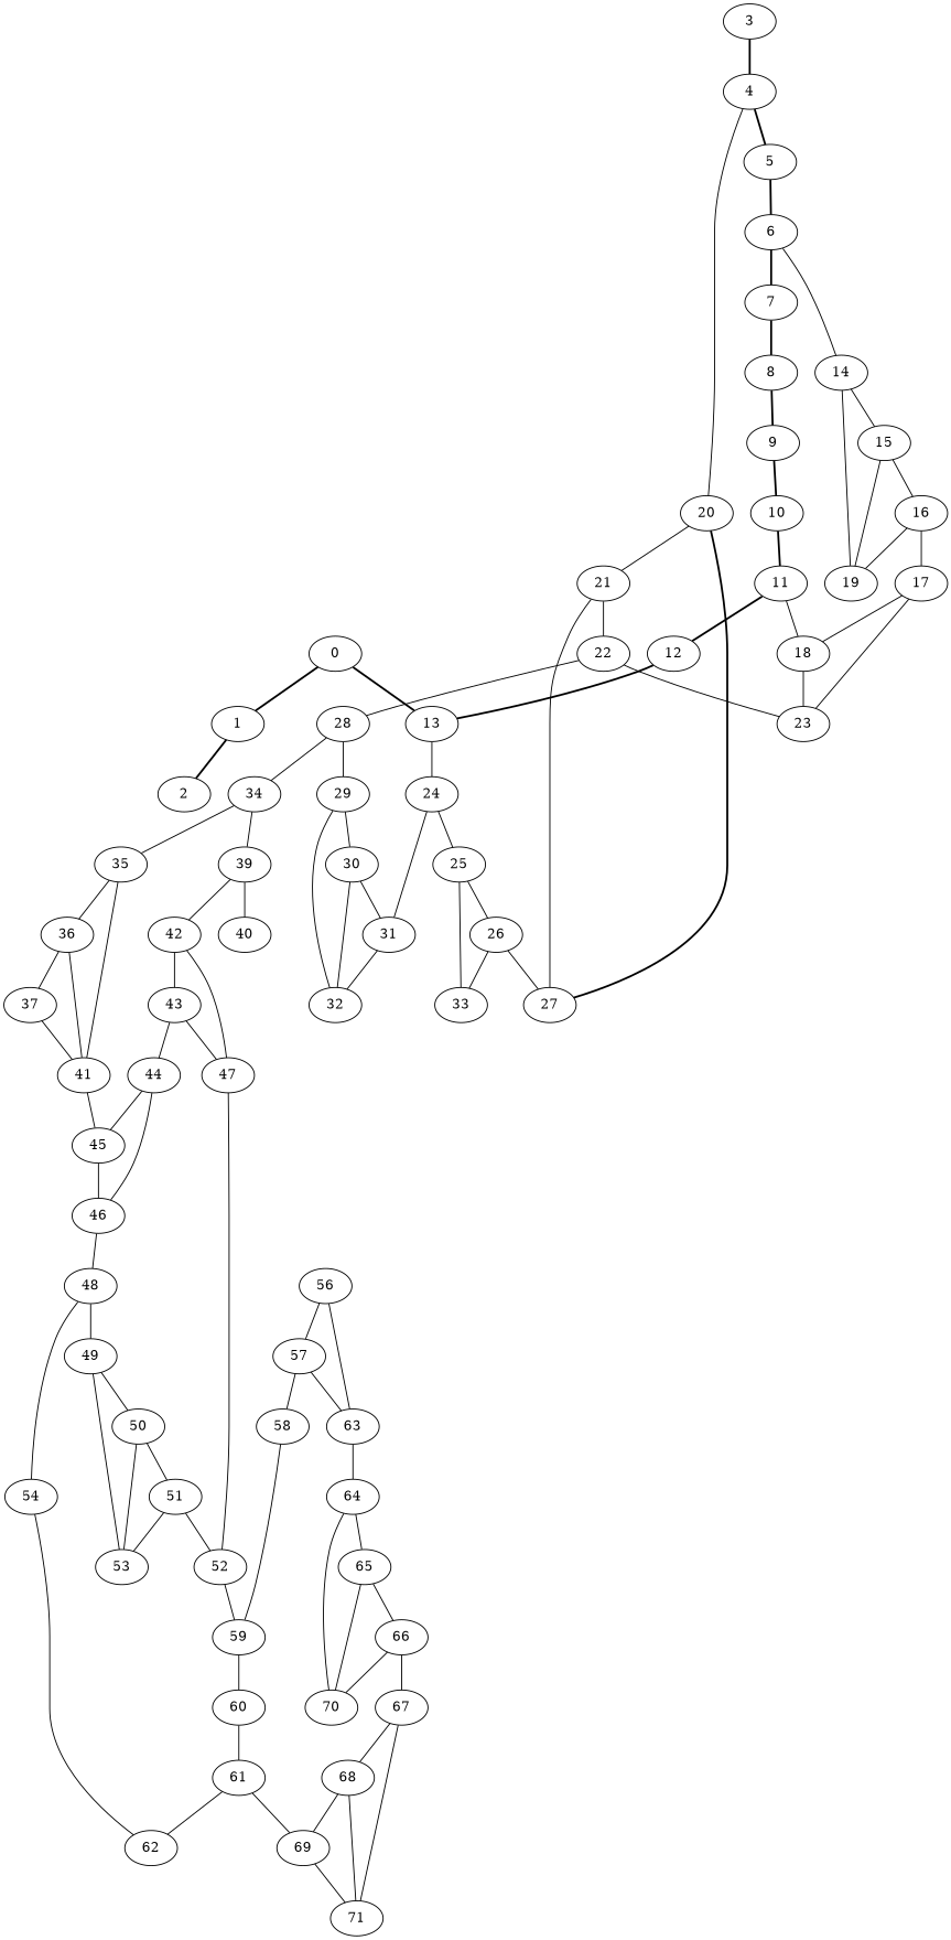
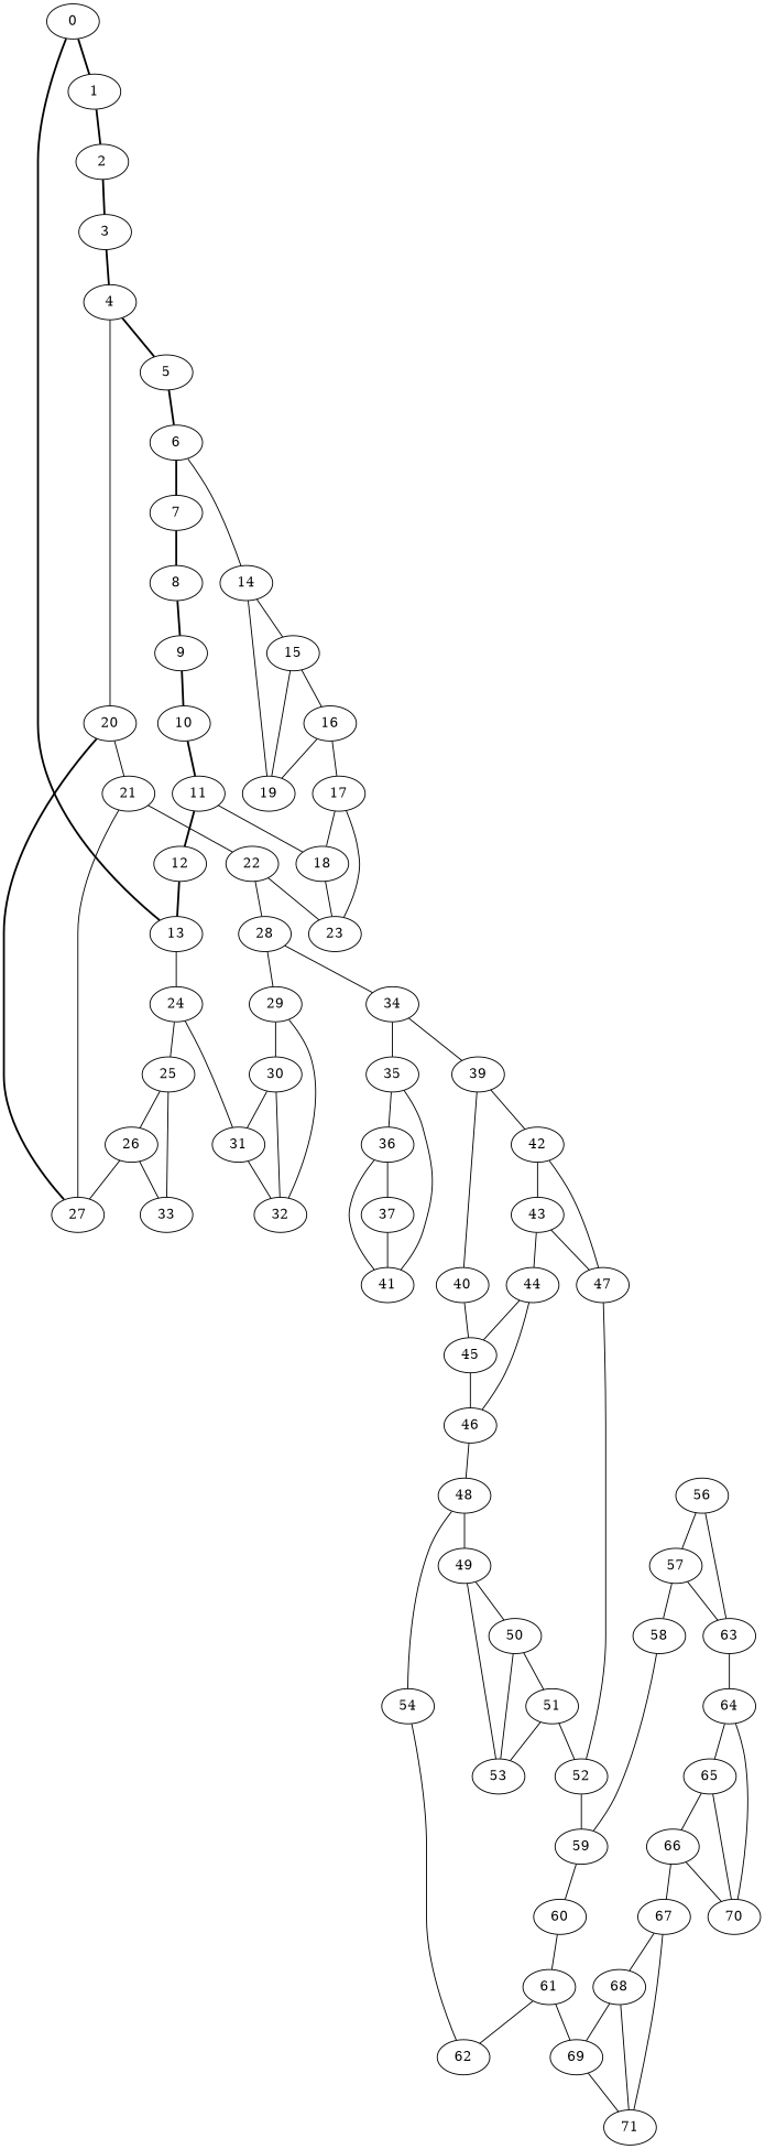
  graph {
    0
    1
    13
    2
    24
    3
    25
    31
    4
    5
    20
    6
    21
    27
    7
    14
    22
    8
    15
    19
    9
    16
    10
    11
    12
    18
    23
    26
    33
    32
    17
    28
    29
    34
    30
    35
    39
    36
    41
    40
    42
    45
    37
    43
    47
    46
    44
    52
    48
    59
    49
    54
    50
    53
    62
    60
    51
    61
    56
    57
    63
    58
    64
    65
    70
    69
    71
    66
    67
    68
    0 -- 1 [style=bold]
    0 -- 13 [style=bold]
    1 -- 2 [style=bold]
    13 -- 24
+   2 -- 3 [style=bold]
    24 -- 25
    24 -- 31
    3 -- 4 [style=bold]
    25 -- 26
    25 -- 33
    31 -- 32
    4 -- 5 [style=bold]
    4 -- 20
    5 -- 6 [style=bold]
    20 -- 21
    20 -- 27 [style=bold]
    6 -- 7 [style=bold]
    6 -- 14
    21 -- 27
    21 -- 22
    7 -- 8 [style=bold]
    14 -- 15
    14 -- 19
    22 -- 23
    22 -- 28
    8 -- 9 [style=bold]
    15 -- 19
    15 -- 16
    9 -- 10 [style=bold]
    16 -- 19
    16 -- 17
    10 -- 11 [style=bold]
    11 -- 12 [style=bold]
    11 -- 18
    12 -- 13 [style=bold]
    18 -- 23
    26 -- 27
    26 -- 33
    17 -- 18
    17 -- 23
    28 -- 29
    28 -- 34
    29 -- 32
    29 -- 30
    34 -- 35
    34 -- 39
    30 -- 31
    30 -- 32
    35 -- 36
    35 -- 41
    39 -- 40
    39 -- 42
    36 -- 41
    36 -- 37
-   41 -- 45
+   40 -- 45
    42 -- 43
    42 -- 47
    45 -- 46
    37 -- 41
    43 -- 47
    43 -- 44
    47 -- 52
    46 -- 48
    44 -- 45
    44 -- 46
    52 -- 59
    48 -- 49
    48 -- 54
    59 -- 60
    49 -- 50
    49 -- 53
    54 -- 62
    50 -- 53
    50 -- 51
    60 -- 61
    51 -- 52
    51 -- 53
    61 -- 62
    61 -- 69
    56 -- 57
    56 -- 63
    57 -- 63
    57 -- 58
    63 -- 64
    58 -- 59
    64 -- 65
    64 -- 70
    65 -- 70
    65 -- 66
    69 -- 71
    66 -- 70
    66 -- 67
    67 -- 71
    67 -- 68
    68 -- 69
    68 -- 71
  }
